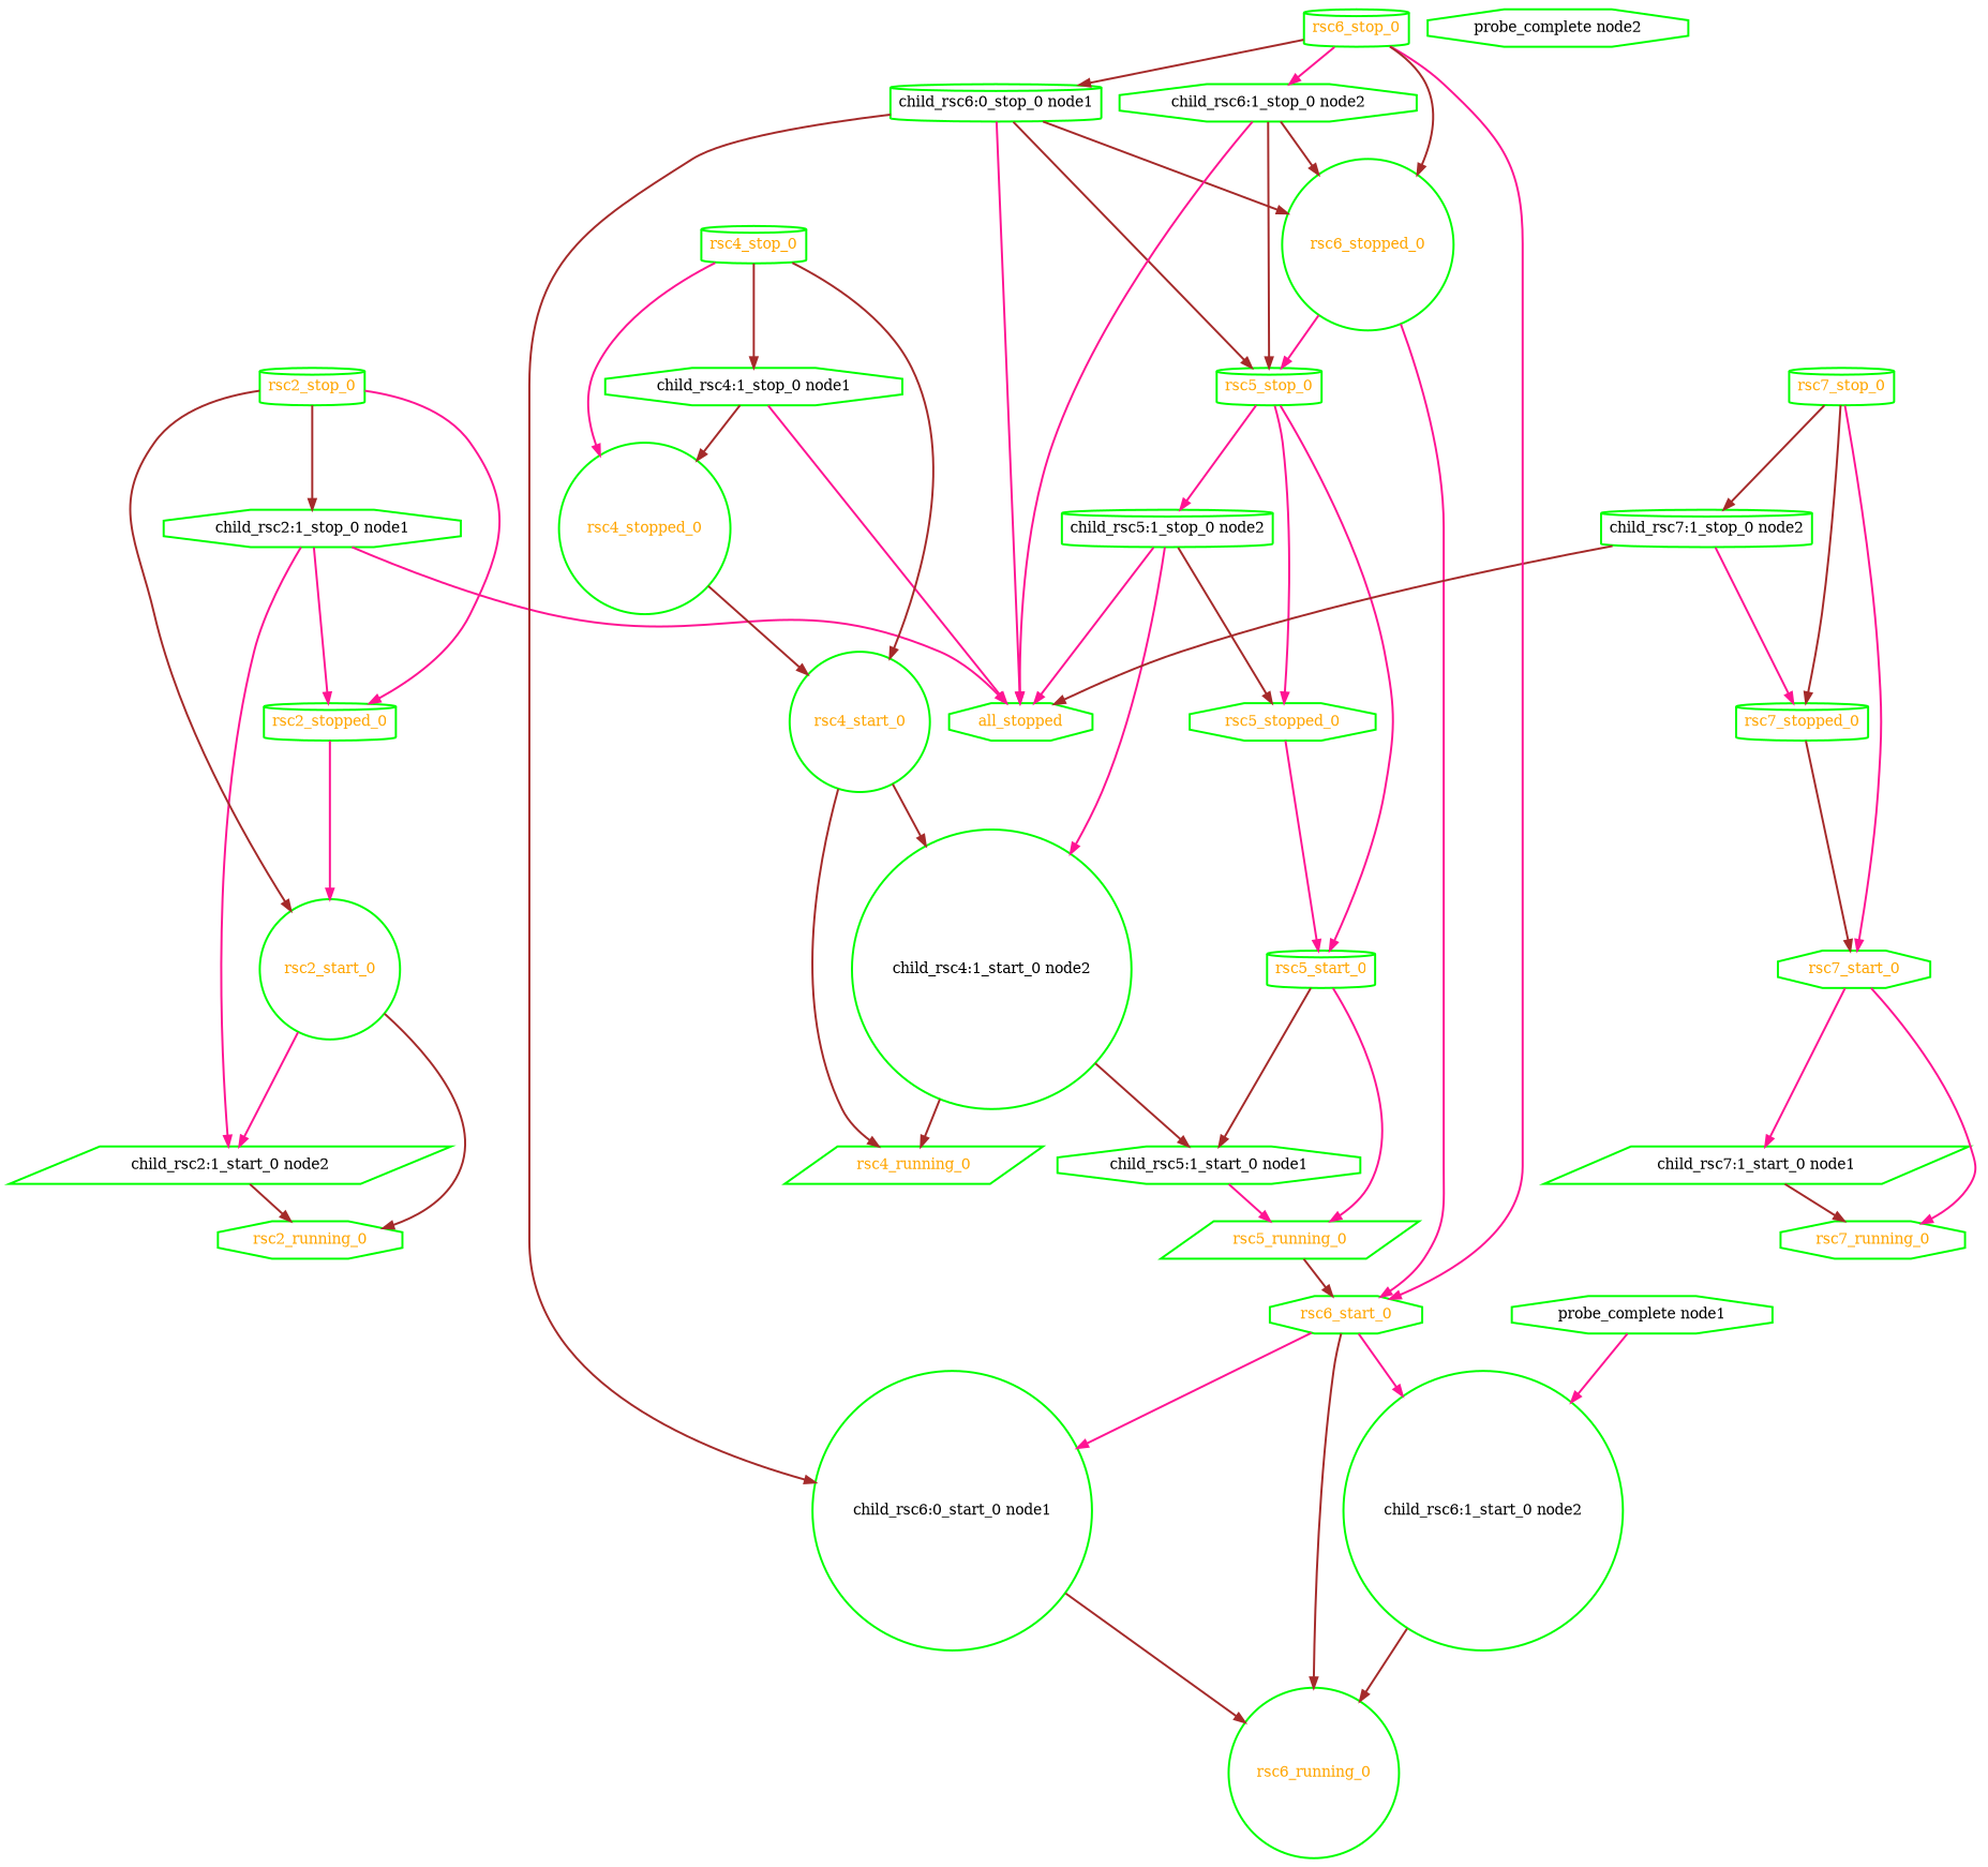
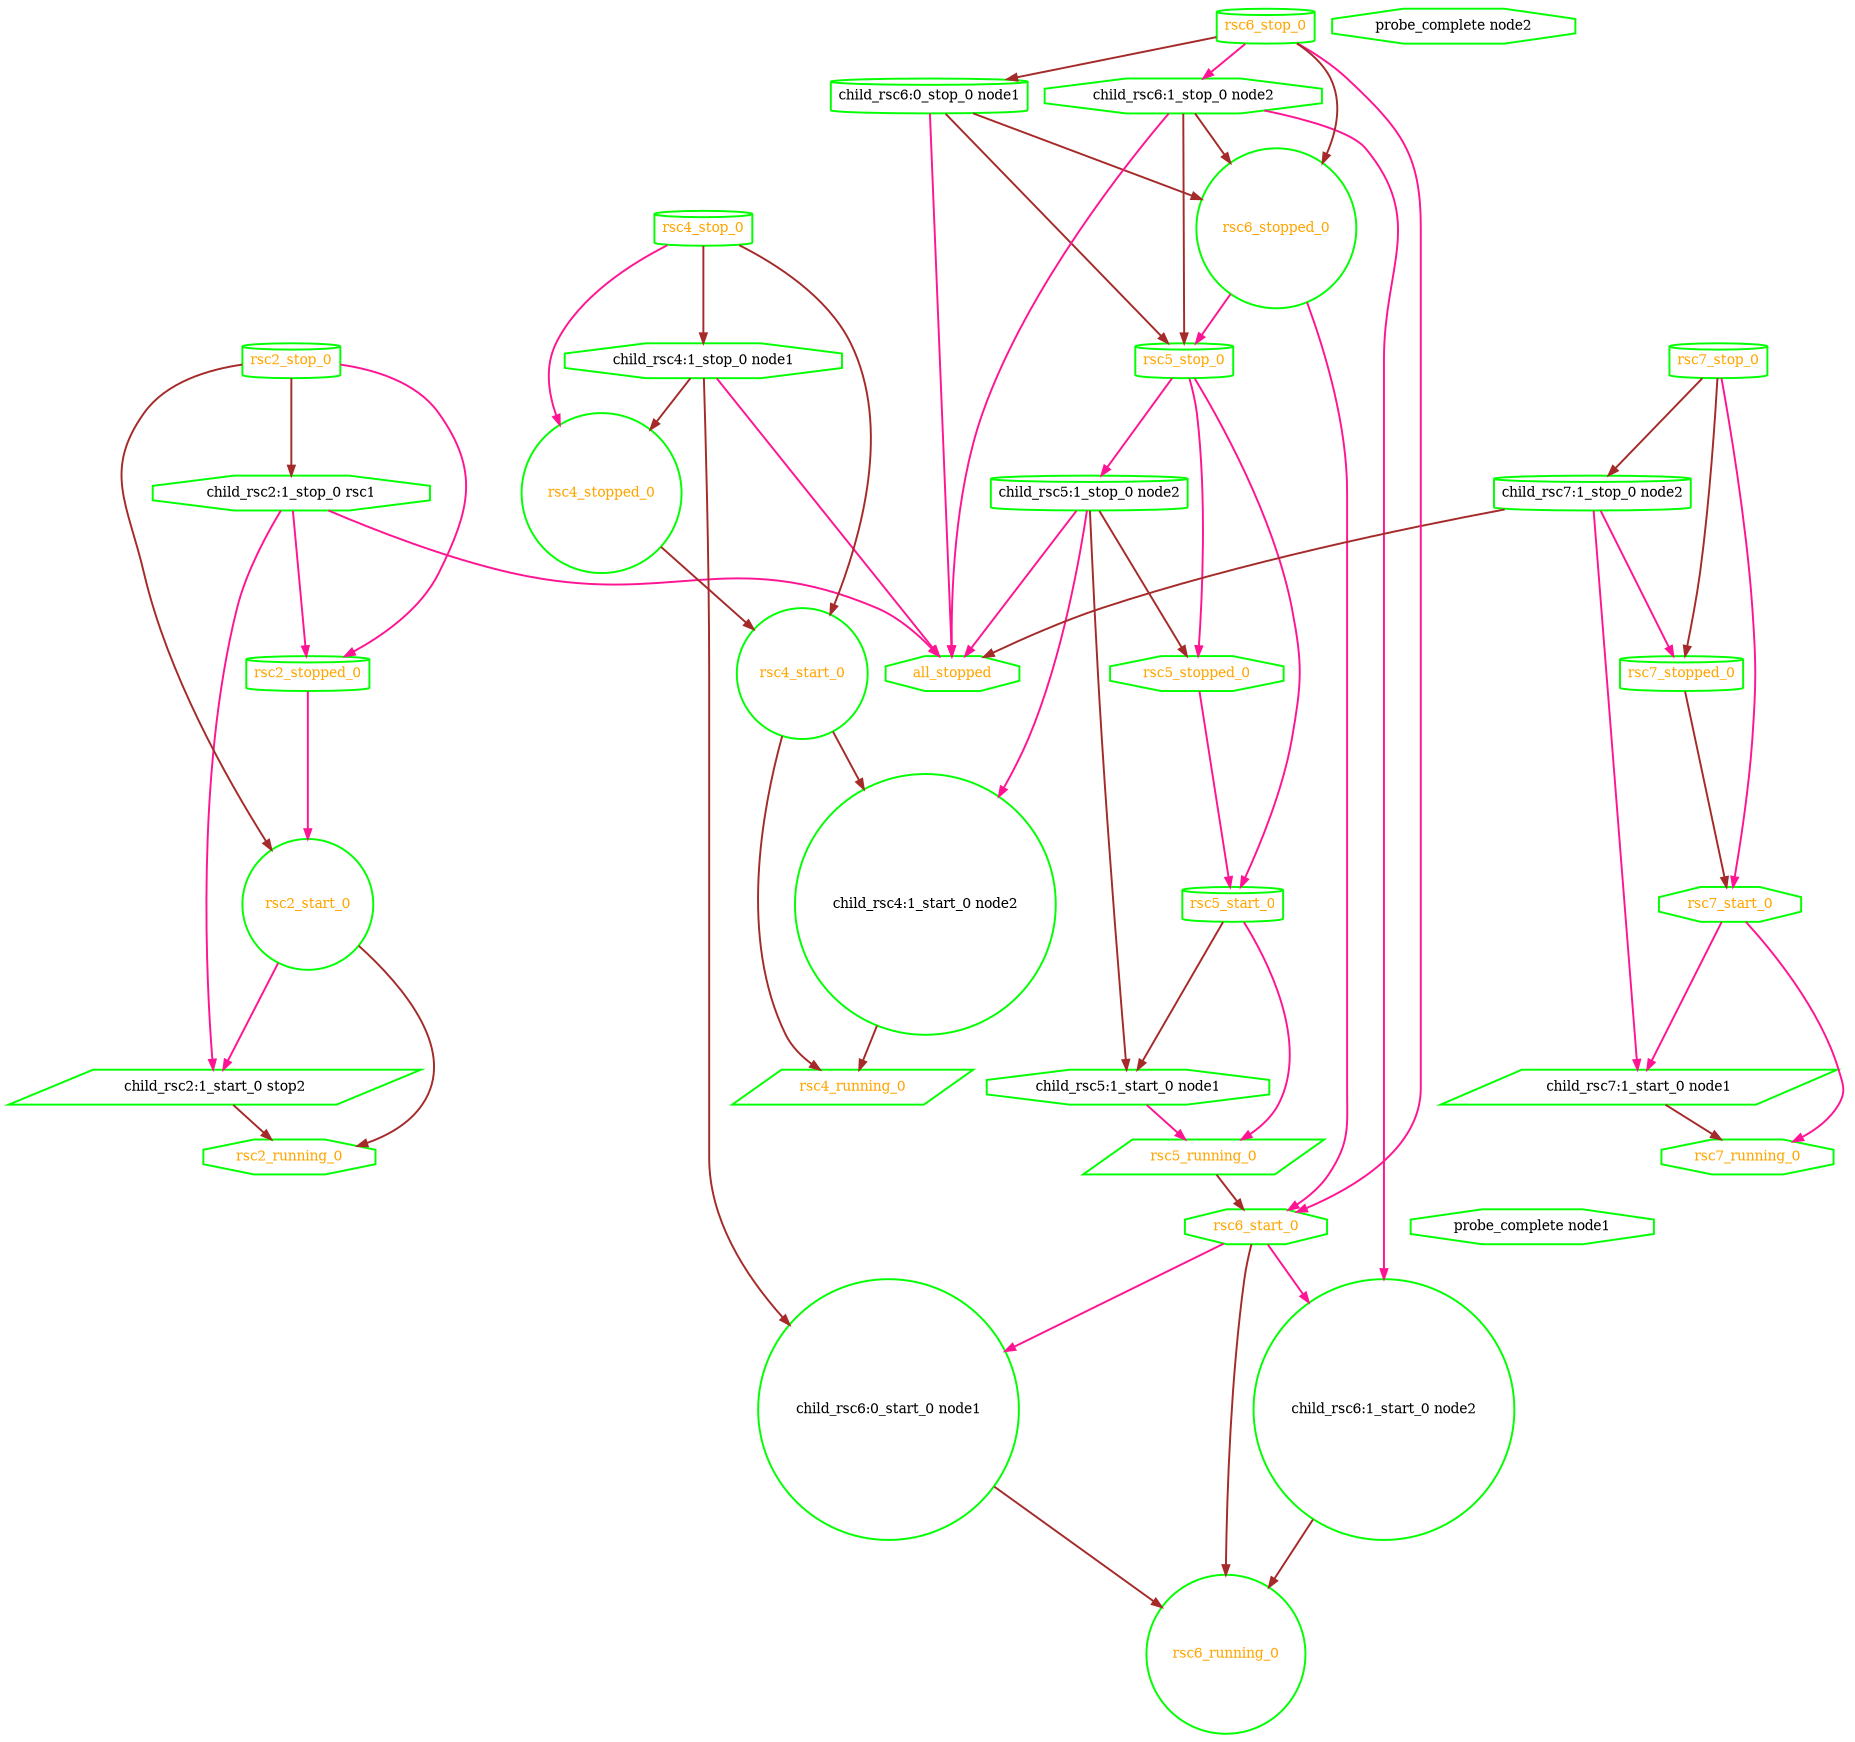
  digraph {
    node [color=green fontcolor=orange shape=octagon style=bold]
    edge [color=brown style=bold]
-   "child_rsc2:1_start_0 node2" [fontcolor=black shape=parallelogram]
+   "child_rsc2:1_start_0 node2" [fontcolor=black shape=parallelogram label="child_rsc2:1_start_0 stop2"]
    rsc2_running_0
-   "child_rsc2:1_stop_0 node1" [fontcolor=black]
+   "child_rsc2:1_stop_0 node1" [fontcolor=black label="child_rsc2:1_stop_0 rsc1"]
    all_stopped
    rsc2_stopped_0 [shape=cylinder]
    rsc2_start_0 [shape=circle]
    "child_rsc4:1_start_0 node2" [fontcolor=black shape=circle]
    rsc4_running_0 [shape=parallelogram]
    "child_rsc4:1_stop_0 node1" [fontcolor=black]
    rsc4_stopped_0 [shape=circle]
    rsc4_start_0 [shape=circle]
    "child_rsc5:1_start_0 node1" [fontcolor=black]
    rsc5_running_0 [shape=parallelogram]
    rsc6_start_0
    "child_rsc6:0_start_0 node1" [fontcolor=black shape=circle]
    rsc6_running_0 [shape=circle]
    "child_rsc6:1_start_0 node2" [fontcolor=black shape=circle]
    "child_rsc5:1_stop_0 node2" [fontcolor=black shape=cylinder]
    rsc5_stopped_0
    rsc5_start_0 [shape=cylinder]
    "child_rsc6:0_stop_0 node1" [fontcolor=black shape=cylinder]
    rsc5_stop_0 [shape=cylinder]
    rsc6_stopped_0 [shape=circle]
    "child_rsc6:1_stop_0 node2" [fontcolor=black]
    "child_rsc7:1_start_0 node1" [fontcolor=black shape=parallelogram]
    rsc7_running_0
    "child_rsc7:1_stop_0 node2" [fontcolor=black shape=cylinder]
    rsc7_stopped_0 [shape=cylinder]
    rsc7_start_0
    "probe_complete node1" [fontcolor=black]
    "probe_complete node2" [fontcolor=black]
    rsc2_stop_0 [shape=cylinder]
    rsc4_stop_0 [shape=cylinder]
    rsc6_stop_0 [shape=cylinder]
    rsc7_stop_0 [shape=cylinder]
    "child_rsc2:1_start_0 node2" -> rsc2_running_0
    "child_rsc2:1_stop_0 node1" -> "child_rsc2:1_start_0 node2" [color=deeppink]
    "child_rsc2:1_stop_0 node1" -> all_stopped [color=deeppink]
    "child_rsc2:1_stop_0 node1" -> rsc2_stopped_0 [color=deeppink]
    rsc2_stopped_0 -> rsc2_start_0 [color=deeppink]
    rsc2_start_0 -> "child_rsc2:1_start_0 node2" [color=deeppink]
    rsc2_start_0 -> rsc2_running_0
    "child_rsc4:1_start_0 node2" -> rsc4_running_0
    "child_rsc4:1_stop_0 node1" -> all_stopped [color=deeppink]
    "child_rsc4:1_stop_0 node1" -> rsc4_stopped_0
    rsc4_stopped_0 -> rsc4_start_0
    rsc4_start_0 -> "child_rsc4:1_start_0 node2"
    rsc4_start_0 -> rsc4_running_0
    "child_rsc5:1_start_0 node1" -> rsc5_running_0 [color=deeppink]
    rsc5_running_0 -> rsc6_start_0
    rsc6_start_0 -> "child_rsc6:0_start_0 node1" [color=deeppink]
    rsc6_start_0 -> rsc6_running_0
    rsc6_start_0 -> "child_rsc6:1_start_0 node2" [color=deeppink]
    "child_rsc6:0_start_0 node1" -> rsc6_running_0
    "child_rsc6:1_start_0 node2" -> rsc6_running_0
    "child_rsc5:1_stop_0 node2" -> all_stopped [color=deeppink]
    "child_rsc5:1_stop_0 node2" -> "child_rsc4:1_start_0 node2" [color=deeppink]
-   "child_rsc4:1_start_0 node2" -> "child_rsc5:1_start_0 node1"
+   "child_rsc5:1_stop_0 node2" -> "child_rsc5:1_start_0 node1"
    "child_rsc5:1_stop_0 node2" -> rsc5_stopped_0
    rsc5_stopped_0 -> rsc5_start_0 [color=deeppink]
    rsc5_start_0 -> "child_rsc5:1_start_0 node1"
    rsc5_start_0 -> rsc5_running_0 [color=deeppink]
    "child_rsc6:0_stop_0 node1" -> all_stopped [color=deeppink]
-   "child_rsc6:0_stop_0 node1" -> "child_rsc6:0_start_0 node1"
+   "child_rsc4:1_stop_0 node1" -> "child_rsc6:0_start_0 node1"
    "child_rsc6:0_stop_0 node1" -> rsc5_stop_0
    "child_rsc6:0_stop_0 node1" -> rsc6_stopped_0
    rsc5_stop_0 -> "child_rsc5:1_stop_0 node2" [color=deeppink]
    rsc5_stop_0 -> rsc5_stopped_0 [color=deeppink]
    rsc5_stop_0 -> rsc5_start_0 [color=deeppink]
    rsc6_stopped_0 -> rsc6_start_0 [color=deeppink]
    rsc6_stopped_0 -> rsc5_stop_0 [color=deeppink]
    "child_rsc6:1_stop_0 node2" -> all_stopped [color=deeppink]
-   "probe_complete node1" -> "child_rsc6:1_start_0 node2" [color=deeppink]
+   "child_rsc6:1_stop_0 node2" -> "child_rsc6:1_start_0 node2" [color=deeppink]
    "child_rsc6:1_stop_0 node2" -> rsc5_stop_0
    "child_rsc6:1_stop_0 node2" -> rsc6_stopped_0
    "child_rsc7:1_start_0 node1" -> rsc7_running_0
    "child_rsc7:1_stop_0 node2" -> all_stopped
+   "child_rsc7:1_stop_0 node2" -> "child_rsc7:1_start_0 node1" [color=deeppink]
    "child_rsc7:1_stop_0 node2" -> rsc7_stopped_0 [color=deeppink]
    rsc7_stopped_0 -> rsc7_start_0
    rsc7_start_0 -> "child_rsc7:1_start_0 node1" [color=deeppink]
    rsc7_start_0 -> rsc7_running_0 [color=deeppink]
    rsc2_stop_0 -> "child_rsc2:1_stop_0 node1"
    rsc2_stop_0 -> rsc2_stopped_0 [color=deeppink]
    rsc2_stop_0 -> rsc2_start_0
    rsc4_stop_0 -> "child_rsc4:1_stop_0 node1"
    rsc4_stop_0 -> rsc4_stopped_0 [color=deeppink]
    rsc4_stop_0 -> rsc4_start_0
    rsc6_stop_0 -> rsc6_start_0 [color=deeppink]
    rsc6_stop_0 -> "child_rsc6:0_stop_0 node1"
    rsc6_stop_0 -> rsc6_stopped_0
    rsc6_stop_0 -> "child_rsc6:1_stop_0 node2" [color=deeppink]
    rsc7_stop_0 -> "child_rsc7:1_stop_0 node2"
    rsc7_stop_0 -> rsc7_stopped_0
    rsc7_stop_0 -> rsc7_start_0 [color=deeppink]
  }
